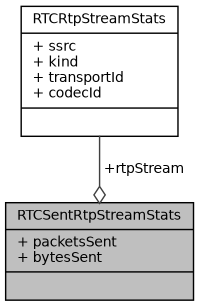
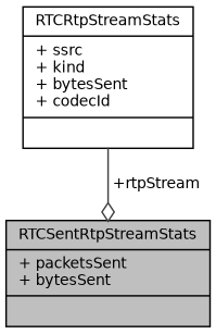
  digraph {
    node [color=black fontname=Helvetica fontsize=10 shape=record style=filled]
    n1 [fillcolor=grey75 fontcolor=black height=0.2 label="{RTCSentRtpStreamStats\n|+ packetsSent\l+ bytesSent\l|}" width=0.4]
-   n2 [fillcolor=white height=0.2 label="{RTCRtpStreamStats\n|+ ssrc\l+ kind\l+ transportId\l+ codecId\l|}" width=0.4]
+   n2 [fillcolor=white height=0.2 label="{RTCRtpStreamStats\n|+ ssrc\l+ kind\l+ bytesSent\l+ codecId\l|}" width=0.4]
    n2 -> n1 [arrowhead=odiamond color=grey25 fontname=Helvetica fontsize=10 label=" +rtpStream" labelfontname=Helvetica labelfontsize=10 style=solid]
  }
